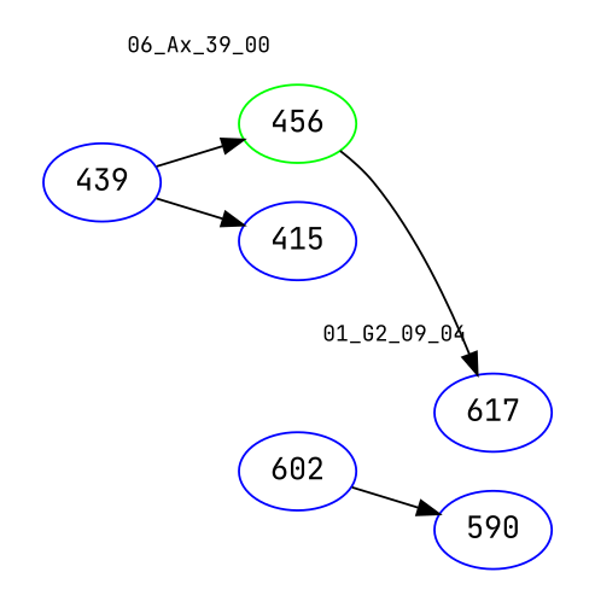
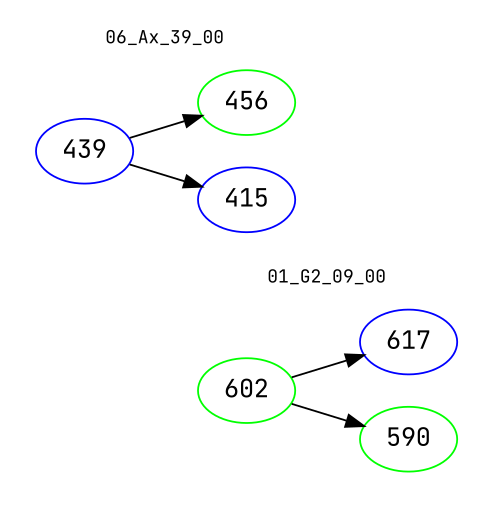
  digraph {
    fontname="JetBrains Mono"
    rankdir=LR
    node [color=blue fontname="JetBrains Mono"]
    edge [color=black fontname="JetBrains Mono"]
    n1 [label=439]
    n2 [label=415]
    n3 [color=green label=456]
-   n4 [label=602]
-   n5 [label=590]
+   n4 [color=green label=602]
+   n5 [color=green label=590]
    n6 [label=617]
    subgraph cluster_1 {
      color=white
      fontsize=10
      label="06_Ax_39_00"
      n1
      n2
      n3
    }
    subgraph cluster_2 {
      color=white
      fontsize=10
-     label="01_G2_09_04"
+     label="01_G2_09_00"
      n4
      n5
      n6
    }
    n1 -> n2
    n1 -> n3
    n4 -> n5
-   n3 -> n6
+   n4 -> n6
  }
